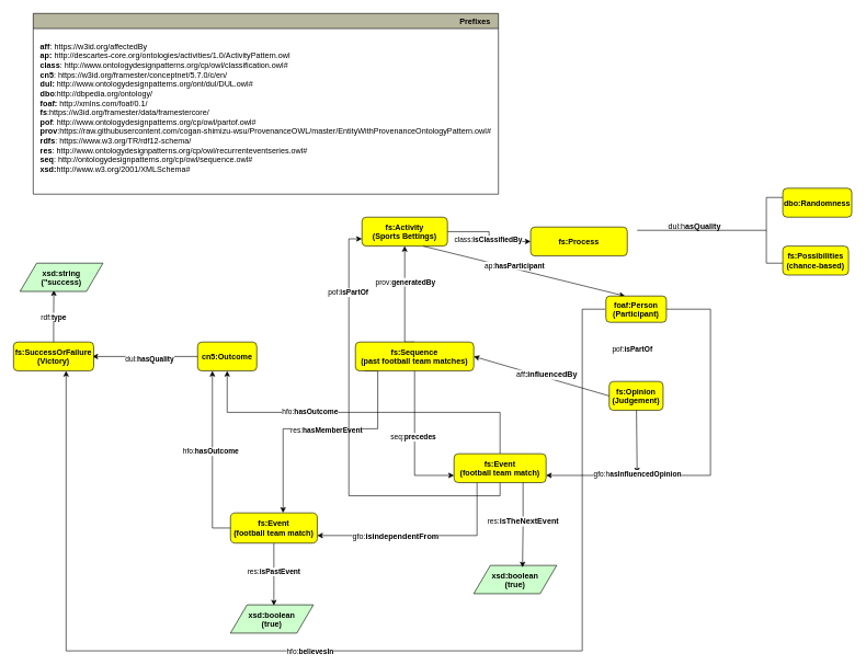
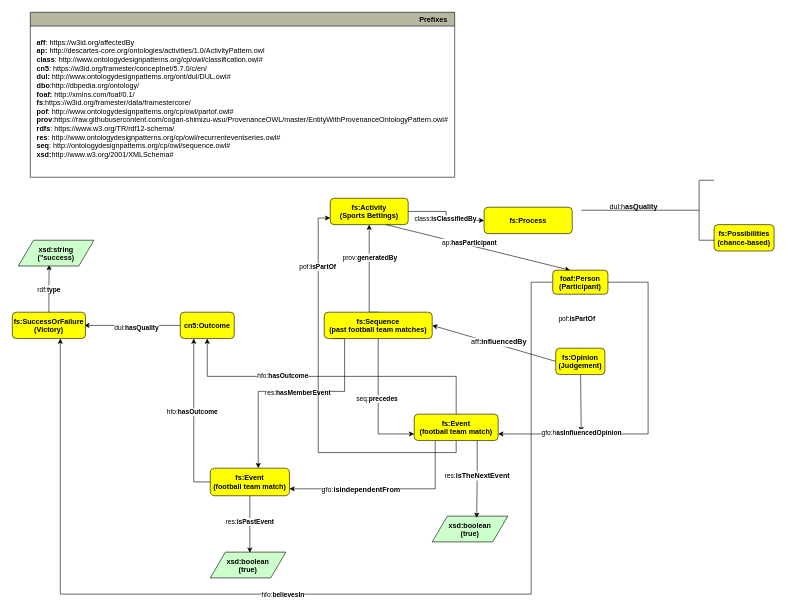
  <mxCell id="0" />
  <mxCell id="1" parent="0" />
  <mxCell id="2" style="edgeStyle=orthogonalEdgeStyle;rounded=0;orthogonalLoop=1;jettySize=auto;html=1;" parent="1" source="5" target="4" edge="1"><mxGeometry relative="1" as="geometry"><mxPoint x="610" y="440" as="sourcePoint" /></mxGeometry></mxCell>
  <mxCell id="3" value="class:&lt;b style=&quot;border-color: var(--border-color);&quot;&gt;isClassifiedBy&lt;/b&gt;" style="edgeLabel;html=1;align=center;verticalAlign=middle;resizable=0;points=[];" parent="2" vertex="1" connectable="0"><mxGeometry x="0.079" y="-2" relative="1" as="geometry"><mxPoint as="offset" /></mxGeometry></mxCell>
  <mxCell id="4" value="fs:Process" style="graphMlID=n4;shape=rect;rounded=1;arcsize=30;fillColor=#ffff00;strokeColor=#000000;strokeWidth=1.0;fontStyle=1" parent="1" vertex="1"><mxGeometry x="806.5" y="345" width="147.01" height="44" as="geometry" /></mxCell>
  <mxCell id="5" value="fs:Activity&#10;(Sports Bettings)" style="graphMlID=n4;shape=rect;rounded=1;arcsize=30;fillColor=#ffff00;strokeColor=#000000;strokeWidth=1.0;fontStyle=1" parent="1" vertex="1"><mxGeometry x="550" y="330" width="130" height="44" as="geometry" /></mxCell>
  <mxCell id="6" value="" style="endArrow=classic;html=1;textDirection=ltr;rounded=0;exitX=0.842;exitY=1.027;exitDx=0;exitDy=0;exitPerimeter=0;entryX=0.315;entryY=0;entryDx=0;entryDy=0;entryPerimeter=0;" parent="1" target="9" edge="1"><mxGeometry width="50" height="50" relative="1" as="geometry"><mxPoint x="643" y="374" as="sourcePoint" /><mxPoint x="940" y="440" as="targetPoint" /></mxGeometry></mxCell>
  <mxCell id="7" value="ap:&lt;b&gt;hasParticipant&lt;/b&gt;" style="edgeLabel;html=1;align=center;verticalAlign=middle;resizable=0;points=[];" parent="6" vertex="1" connectable="0"><mxGeometry x="-0.107" y="5" relative="1" as="geometry"><mxPoint as="offset" /></mxGeometry></mxCell>
  <mxCell id="8" style="edgeStyle=orthogonalEdgeStyle;rounded=0;orthogonalLoop=1;jettySize=auto;html=1;exitX=1;exitY=0.5;exitDx=0;exitDy=0;entryX=1;entryY=0.75;entryDx=0;entryDy=0;" edge="1" parent="1" source="9" target="25"><mxGeometry relative="1" as="geometry"><Array as="points"><mxPoint x="1080" y="470" /><mxPoint x="1080" y="723" /></Array></mxGeometry></mxCell>
  <mxCell id="9" value="&#10;foaf:Person&#10;(Participant)&#10;" style="graphMlID=n4;shape=rect;rounded=1;arcsize=30;fillColor=#ffff00;strokeColor=#000000;strokeWidth=1.0;fontStyle=1" parent="1" vertex="1"><mxGeometry x="921" y="450" width="91.97" height="40" as="geometry" /></mxCell>
  <mxCell id="10" style="edgeStyle=orthogonalEdgeStyle;rounded=0;orthogonalLoop=1;jettySize=auto;html=1;exitX=0.5;exitY=1;exitDx=0;exitDy=0;entryX=0;entryY=0.75;entryDx=0;entryDy=0;" parent="1" source="16" target="25" edge="1"><mxGeometry relative="1" as="geometry" /></mxCell>
  <mxCell id="11" value="seq:&lt;b&gt;precedes&lt;/b&gt;" style="edgeLabel;html=1;align=center;verticalAlign=middle;resizable=0;points=[];" parent="10" vertex="1" connectable="0"><mxGeometry x="-0.087" y="-3" relative="1" as="geometry"><mxPoint as="offset" /></mxGeometry></mxCell>
  <mxCell id="12" style="edgeStyle=orthogonalEdgeStyle;rounded=0;orthogonalLoop=1;jettySize=auto;html=1;exitX=0.5;exitY=0;exitDx=0;exitDy=0;entryX=0.5;entryY=1;entryDx=0;entryDy=0;" parent="1" source="16" target="5" edge="1"><mxGeometry relative="1" as="geometry"><Array as="points"><mxPoint x="615" y="520" /></Array></mxGeometry></mxCell>
  <mxCell id="13" value="prov:&lt;b style=&quot;border-color: var(--border-color);&quot;&gt;generatedBy&lt;/b&gt;" style="edgeLabel;html=1;align=center;verticalAlign=middle;resizable=0;points=[];" parent="12" vertex="1" connectable="0"><mxGeometry x="-0.038" y="3" relative="1" as="geometry"><mxPoint x="3" y="-30" as="offset" /></mxGeometry></mxCell>
  <mxCell id="14" style="edgeStyle=orthogonalEdgeStyle;rounded=0;orthogonalLoop=1;jettySize=auto;html=1;exitX=0;exitY=1;exitDx=0;exitDy=0;entryX=0.5;entryY=0;entryDx=0;entryDy=0;" parent="1" edge="1"><mxGeometry relative="1" as="geometry"><mxPoint x="429.995" y="780" as="targetPoint" /><mxPoint x="554.01" y="564" as="sourcePoint" /><Array as="points"><mxPoint x="574.01" y="564" /><mxPoint x="574.01" y="652" /><mxPoint x="430.01" y="652" /></Array></mxGeometry></mxCell>
  <mxCell id="15" value="res:&lt;b&gt;hasMemberEvent&lt;/b&gt;" style="edgeLabel;html=1;align=center;verticalAlign=middle;resizable=0;points=[];" parent="14" vertex="1" connectable="0"><mxGeometry x="-0.019" y="1" relative="1" as="geometry"><mxPoint as="offset" /></mxGeometry></mxCell>
  <mxCell id="16" value="fs:Sequence&#10;(past football team matches)" style="graphMlID=n4;shape=rect;rounded=1;arcsize=30;fillColor=#ffff00;strokeColor=#000000;strokeWidth=1.0;fontStyle=1" parent="1" vertex="1"><mxGeometry x="540" y="520" width="180" height="44" as="geometry" /></mxCell>
  <mxCell id="17" style="edgeStyle=orthogonalEdgeStyle;rounded=0;orthogonalLoop=1;jettySize=auto;html=1;exitX=0.5;exitY=0;exitDx=0;exitDy=0;entryX=0.5;entryY=1;entryDx=0;entryDy=0;" parent="1" source="25" target="21" edge="1"><mxGeometry relative="1" as="geometry"><mxPoint x="355" y="890.8" as="sourcePoint" /></mxGeometry></mxCell>
  <mxCell id="18" value="hfo:&lt;b&gt;hasOutcome&lt;/b&gt;" style="edgeLabel;html=1;align=center;verticalAlign=middle;resizable=0;points=[];" parent="17" vertex="1" connectable="0"><mxGeometry x="-0.185" y="-2" relative="1" as="geometry"><mxPoint x="-133" as="offset" /></mxGeometry></mxCell>
  <mxCell id="19" style="edgeStyle=orthogonalEdgeStyle;rounded=0;orthogonalLoop=1;jettySize=auto;html=1;" parent="1" source="21" edge="1"><mxGeometry relative="1" as="geometry"><mxPoint x="140" y="542" as="targetPoint" /></mxGeometry></mxCell>
  <mxCell id="20" value="dul:&lt;b&gt;hasQuality&lt;/b&gt;" style="edgeLabel;html=1;align=center;verticalAlign=middle;resizable=0;points=[];" parent="19" vertex="1" connectable="0"><mxGeometry x="-0.076" y="3" relative="1" as="geometry"><mxPoint as="offset" /></mxGeometry></mxCell>
  <mxCell id="21" value="cn5:Outcome" style="graphMlID=n4;shape=rect;rounded=1;arcsize=30;fillColor=#ffff00;strokeColor=#000000;strokeWidth=1.0;fontStyle=1" parent="1" vertex="1"><mxGeometry x="300" y="520" width="90" height="44" as="geometry" /></mxCell>
  <mxCell id="22" style="edgeStyle=orthogonalEdgeStyle;rounded=0;orthogonalLoop=1;jettySize=auto;html=1;exitX=0.5;exitY=1;exitDx=0;exitDy=0;entryX=0;entryY=0.75;entryDx=0;entryDy=0;" parent="1" source="25" target="5" edge="1"><mxGeometry relative="1" as="geometry" /></mxCell>
  <mxCell id="23" value="pof:&lt;b&gt;isPartOf&lt;/b&gt;" style="edgeLabel;html=1;align=center;verticalAlign=middle;resizable=0;points=[];" parent="22" vertex="1" connectable="0"><mxGeometry x="0.695" y="2" relative="1" as="geometry"><mxPoint as="offset" /></mxGeometry></mxCell>
  <mxCell id="24" style="edgeStyle=orthogonalEdgeStyle;rounded=0;orthogonalLoop=1;jettySize=auto;html=1;exitX=0.25;exitY=1;exitDx=0;exitDy=0;entryX=1;entryY=0.75;entryDx=0;entryDy=0;" edge="1" parent="1" source="25" target="49"><mxGeometry relative="1" as="geometry"><Array as="points"><mxPoint x="725" y="815" /></Array></mxGeometry></mxCell>
  <mxCell id="25" value="fs:Event&#10;(football team match)" style="graphMlID=n4;shape=rect;rounded=1;arcsize=30;fillColor=#ffff00;strokeColor=#000000;strokeWidth=1.0;fontStyle=1" parent="1" vertex="1"><mxGeometry x="690" y="690" width="140" height="44" as="geometry" /></mxCell>
  <mxCell id="26" style="edgeStyle=orthogonalEdgeStyle;rounded=0;orthogonalLoop=1;jettySize=auto;html=1;" parent="1" target="28" edge="1"><mxGeometry relative="1" as="geometry"><mxPoint x="920" y="470" as="sourcePoint" /><Array as="points"><mxPoint x="885" y="470" /><mxPoint x="885" y="990" /><mxPoint x="100" y="990" /></Array><mxPoint x="100.005" y="674" as="targetPoint" /></mxGeometry></mxCell>
  <mxCell id="27" value="hfo:&lt;b&gt;believesIn&lt;/b&gt;" style="edgeLabel;html=1;align=center;verticalAlign=middle;resizable=0;points=[];" parent="26" vertex="1" connectable="0"><mxGeometry x="0.013" relative="1" as="geometry"><mxPoint x="-76" as="offset" /></mxGeometry></mxCell>
  <mxCell id="28" value="fs:SuccessOrFailure&#10;(Victory)" style="graphMlID=n4;shape=rect;rounded=1;arcsize=30;fillColor=#ffff00;strokeColor=#000000;strokeWidth=1.0;fontStyle=1" parent="1" vertex="1"><mxGeometry x="20" y="520" width="121.97" height="44" as="geometry" /></mxCell>
  <mxCell id="29" style="edgeStyle=orthogonalEdgeStyle;rounded=0;orthogonalLoop=1;jettySize=auto;html=1;exitX=0.5;exitY=0;exitDx=0;exitDy=0;" parent="1" source="30" target="54" edge="1"><mxGeometry relative="1" as="geometry" /></mxCell>
  <mxCell id="30" value="fs:Opinion&#10;(Judgement)" style="graphMlID=n4;shape=rect;rounded=1;arcsize=30;fillColor=#ffff00;strokeColor=#000000;strokeWidth=1.0;fontStyle=1" parent="1" vertex="1"><mxGeometry x="926" y="580" width="81.968" height="44" as="geometry" /></mxCell>
  <mxCell id="31" value="pof:&lt;b&gt;isPartOf&lt;/b&gt;" style="edgeLabel;html=1;align=center;verticalAlign=middle;resizable=0;points=[];" parent="1" vertex="1" connectable="0"><mxGeometry x="960" y="530" as="geometry" /></mxCell>
  <mxCell id="32" value="" style="endArrow=classic;html=1;textDirection=ltr;rounded=0;entryX=1;entryY=0.5;entryDx=0;entryDy=0;exitX=0;exitY=0.5;exitDx=0;exitDy=0;" parent="1" source="30" target="16" edge="1"><mxGeometry width="50" height="50" relative="1" as="geometry"><mxPoint x="867.95" y="541.5" as="sourcePoint" /><mxPoint x="720" y="541.5" as="targetPoint" /></mxGeometry></mxCell>
  <mxCell id="33" value="aff&lt;b&gt;:influencedBy&lt;/b&gt;" style="text;html=1;align=center;verticalAlign=middle;resizable=0;points=[];labelBackgroundColor=#ffffff;rotation=0;" parent="32" vertex="1" connectable="0"><mxGeometry x="-0.221" relative="1" as="geometry"><mxPoint x="-15" y="-9" as="offset" /></mxGeometry></mxCell>
  <mxCell id="34" value="" style="strokeWidth=1;html=1;shape=mxgraph.flowchart.annotation_2;align=left;labelPosition=right;pointerEvents=1;" parent="1" vertex="1"><mxGeometry x="1140" y="300" width="50" height="100" as="geometry" /></mxCell>
- <mxCell id="35" value="dbo:Randomness" style="graphMlID=n4;shape=rect;rounded=1;arcsize=30;fillColor=#ffff00;strokeColor=#000000;strokeWidth=1.0;fontStyle=1" parent="1" vertex="1"><mxGeometry x="1190" y="286" width="104.93" height="44" as="geometry" /></mxCell>
  <mxCell id="36" value="fs:Possibilities&#10;(chance-based)" style="graphMlID=n4;shape=rect;rounded=1;arcsize=30;fillColor=#ffff00;strokeColor=#000000;strokeWidth=1.0;fontStyle=1" parent="1" vertex="1"><mxGeometry x="1190" y="374" width="100" height="44" as="geometry" /></mxCell>
  <mxCell id="37" value="" style="line;strokeWidth=1;html=1;" parent="1" vertex="1"><mxGeometry x="968.51" y="345" width="171.49" height="10" as="geometry" /></mxCell>
  <mxCell id="38" value="dul:h&lt;b&gt;asQuality&lt;/b&gt;" style="text;whiteSpace=wrap;html=1;" parent="1" vertex="1"><mxGeometry x="1013.89" y="330" width="80.74" height="20" as="geometry" /></mxCell>
  <mxCell id="39" style="edgeStyle=orthogonalEdgeStyle;rounded=0;orthogonalLoop=1;jettySize=auto;html=1;entryX=0.505;entryY=1.159;entryDx=0;entryDy=0;entryPerimeter=0;" parent="1" source="28" edge="1"><mxGeometry relative="1" as="geometry"><mxPoint x="81.394" y="440.996" as="targetPoint" /></mxGeometry></mxCell>
  <mxCell id="40" value="rdf:&lt;b&gt;type&lt;/b&gt;" style="edgeLabel;html=1;align=center;verticalAlign=middle;resizable=0;points=[];" parent="39" vertex="1" connectable="0"><mxGeometry x="-0.024" y="-1" relative="1" as="geometry"><mxPoint x="-1" y="-1" as="offset" /></mxGeometry></mxCell>
  <mxCell id="41" value="xsd:string&#10;(&quot;success)" style="graphMlID=n6;shape=parallelogram;fillColor=#ccffcc;strokeColor=#000000;strokeWidth=1.0;fontStyle=1" parent="1" vertex="1"><mxGeometry x="30" y="400" width="126.095" height="43" as="geometry" /></mxCell>
  <mxCell id="42" value="xsd:boolean&#10;(true)" style="graphMlID=n6;shape=parallelogram;fillColor=#ccffcc;strokeColor=#000000;strokeWidth=1.0;fontStyle=1" parent="1" vertex="1"><mxGeometry x="720" y="860" width="126.095" height="43" as="geometry" /></mxCell>
  <mxCell id="43" style="edgeStyle=orthogonalEdgeStyle;rounded=0;orthogonalLoop=1;jettySize=auto;html=1;exitX=0.75;exitY=1;exitDx=0;exitDy=0;entryX=0.588;entryY=0.07;entryDx=0;entryDy=0;entryPerimeter=0;" parent="1" source="25" target="42" edge="1"><mxGeometry relative="1" as="geometry" /></mxCell>
  <mxCell id="44" value="res:&lt;b style=&quot;border-color: var(--border-color); font-size: 12px;&quot;&gt;isTheNextEvent&lt;/b&gt;" style="edgeLabel;html=1;align=center;verticalAlign=middle;resizable=0;points=[];" parent="43" vertex="1" connectable="0"><mxGeometry x="-0.107" y="-1" relative="1" as="geometry"><mxPoint as="offset" /></mxGeometry></mxCell>
  <mxCell id="45" style="edgeStyle=orthogonalEdgeStyle;rounded=0;orthogonalLoop=1;jettySize=auto;html=1;exitX=0.5;exitY=1;exitDx=0;exitDy=0;" parent="1" source="49" edge="1"><mxGeometry relative="1" as="geometry"><mxPoint x="416" y="921" as="targetPoint" /><mxPoint x="415.985" y="837" as="sourcePoint" /></mxGeometry></mxCell>
  <mxCell id="46" value="res:&lt;b style=&quot;border-color: var(--border-color);&quot;&gt;isPastEvent&lt;/b&gt;" style="edgeLabel;html=1;align=center;verticalAlign=middle;resizable=0;points=[];" parent="45" vertex="1" connectable="0"><mxGeometry x="-0.079" relative="1" as="geometry"><mxPoint as="offset" /></mxGeometry></mxCell>
  <mxCell id="47" style="edgeStyle=orthogonalEdgeStyle;rounded=0;orthogonalLoop=1;jettySize=auto;html=1;exitX=0;exitY=0.5;exitDx=0;exitDy=0;entryX=0.25;entryY=1;entryDx=0;entryDy=0;" parent="1" source="49" target="21" edge="1"><mxGeometry relative="1" as="geometry"><mxPoint x="220" y="803" as="targetPoint" /></mxGeometry></mxCell>
  <mxCell id="48" value="hfo:&lt;b&gt;hasOutcome&lt;/b&gt;" style="edgeLabel;html=1;align=center;verticalAlign=middle;resizable=0;points=[];" parent="47" vertex="1" connectable="0"><mxGeometry x="0.084" y="3" relative="1" as="geometry"><mxPoint as="offset" /></mxGeometry></mxCell>
  <mxCell id="49" value="fs:Event&#10;(football team match)" style="graphMlID=n4;shape=rect;rounded=1;arcsize=30;fillColor=#ffff00;strokeColor=#000000;strokeWidth=1.0;fontStyle=1" parent="1" vertex="1"><mxGeometry x="350" y="780" width="131.97" height="46" as="geometry" /></mxCell>
  <mxCell id="50" value="xsd:boolean&#10;(true)" style="graphMlID=n6;shape=parallelogram;fillColor=#ccffcc;strokeColor=#000000;strokeWidth=1.0;fontStyle=1" parent="1" vertex="1"><mxGeometry x="350" y="920" width="126.09" height="43" as="geometry" /></mxCell>
  <mxCell id="51" value="Prefixes" style="graphMlID=n0;shape=swimlane;startSize=23;fillColor=#b7b69e;strokeColor=#000000;strokeWidth=1.0;align=right;spacingRight=10;fontStyle=1" vertex="1" parent="1"><mxGeometry x="50" y="20" width="707.5" height="275" as="geometry" /></mxCell>
  <mxCell id="52" value="&lt;div style=&quot;text-align: left;&quot;&gt;&lt;b&gt;aff&lt;/b&gt;:&amp;nbsp;https://w3id.org/affectedBy&lt;/div&gt;&lt;div style=&quot;text-align: left;&quot;&gt;&lt;b&gt;ap:&amp;nbsp;&lt;/b&gt;http://descartes-core.org/ontologies/activities/1.0/ActivityPattern.owl&lt;/div&gt;&lt;div style=&quot;text-align: left;&quot;&gt;&lt;b style=&quot;font-weight: bold; background-color: initial;&quot;&gt;class&lt;/b&gt;&lt;span style=&quot;font-weight: normal; background-color: initial;&quot;&gt;: http://www.ontologydesignpatterns.org/cp/owl/classification.owl#&lt;/span&gt;&lt;/div&gt;&lt;div style=&quot;text-align: left;&quot;&gt;&lt;span style=&quot;background-color: initial;&quot;&gt;&lt;b&gt;cn5&lt;/b&gt;&lt;/span&gt;&lt;span style=&quot;font-weight: normal; background-color: initial;&quot;&gt;:&amp;nbsp;&lt;/span&gt;&lt;span style=&quot;background-color: initial;&quot;&gt;https:​/​/​w3id.​org/​framester/​conceptnet/​5.​7.​0/​c/​en/​&lt;/span&gt;&lt;/div&gt;&lt;div style=&quot;text-align: left;&quot;&gt;&lt;span style=&quot;background-color: initial;&quot;&gt;&lt;b&gt;dul:&lt;/b&gt;&lt;/span&gt;&lt;span style=&quot;font-weight: normal; background-color: initial;&quot;&gt;&amp;nbsp;&lt;/span&gt;&lt;span style=&quot;background-color: initial;&quot;&gt;http://www.ontologydesignpatterns.org/ont/dul/DUL.owl#&lt;/span&gt;&lt;/div&gt;&lt;div style=&quot;text-align: left;&quot;&gt;&lt;span style=&quot;background-color: initial;&quot;&gt;&lt;b&gt;dbo&lt;/b&gt;:&lt;/span&gt;&lt;span style=&quot;background-color: initial;&quot;&gt;http://dbpedia.org/ontology/&lt;/span&gt;&lt;/div&gt;&lt;div style=&quot;text-align: left;&quot;&gt;&lt;span style=&quot;background-color: initial;&quot;&gt;&lt;b&gt;foaf:&amp;nbsp;&lt;/b&gt;&lt;/span&gt;&lt;span style=&quot;background-color: initial;&quot;&gt;http://xmlns.com/foaf/0.1/&lt;/span&gt;&lt;/div&gt;&lt;div style=&quot;text-align: left;&quot;&gt;&lt;span style=&quot;background-color: initial;&quot;&gt;&lt;b&gt;fs&lt;/b&gt;:&lt;/span&gt;&lt;span style=&quot;background-color: initial; text-align: center;&quot;&gt;https://w3id.org/framester/data/framestercore/&lt;/span&gt;&lt;/div&gt;&lt;div style=&quot;text-align: left;&quot;&gt;&lt;span style=&quot;background-color: initial;&quot;&gt;&lt;b&gt;pof&lt;/b&gt;:&amp;nbsp;&lt;/span&gt;&lt;span style=&quot;background-color: initial;&quot;&gt;http://www.ontologydesignpatterns.org/cp/owl/partof.owl#&lt;/span&gt;&lt;/div&gt;&lt;div style=&quot;text-align: left;&quot;&gt;&lt;span style=&quot;background-color: initial;&quot;&gt;&lt;b&gt;prov&lt;/b&gt;:&lt;/span&gt;&lt;span style=&quot;background-color: initial;&quot;&gt;https://raw.githubusercontent.com/cogan-shimizu-wsu/ProvenanceOWL/master/EntityWithProvenanceOntologyPattern.owl#&amp;nbsp;&lt;/span&gt;&lt;/div&gt;&lt;div style=&quot;text-align: left;&quot;&gt;&lt;span style=&quot;background-color: initial;&quot;&gt;&lt;b&gt;rdfs&lt;/b&gt;:&amp;nbsp;&lt;/span&gt;&lt;span style=&quot;background-color: initial;&quot;&gt;https://www.w3.org/TR/rdf12-schema/&lt;/span&gt;&lt;/div&gt;&lt;div style=&quot;text-align: left;&quot;&gt;&lt;span style=&quot;background-color: initial;&quot;&gt;&lt;b&gt;res&lt;/b&gt;:&amp;nbsp;&lt;/span&gt;&lt;span style=&quot;background-color: initial;&quot;&gt;http://www.ontologydesignpatterns.org/cp/owl/recurrenteventseries.owl#&amp;nbsp;&lt;/span&gt;&lt;/div&gt;&lt;div style=&quot;text-align: left;&quot;&gt;&lt;span style=&quot;background-color: initial;&quot;&gt;&lt;b&gt;seq&lt;/b&gt;:&amp;nbsp;&lt;/span&gt;&lt;span style=&quot;background-color: initial;&quot;&gt;http://ontologydesignpatterns.org/cp/owl/sequence.owl#&lt;/span&gt;&lt;/div&gt;&lt;div style=&quot;text-align: left;&quot;&gt;&lt;span style=&quot;background-color: initial;&quot;&gt;&lt;b&gt;xsd:&lt;/b&gt;&lt;/span&gt;&lt;span style=&quot;background-color: initial;&quot;&gt;http://www.w3.org/2001/XMLSchema#&lt;/span&gt;&lt;/div&gt;&lt;div style=&quot;text-align: left;&quot;&gt;&lt;b style=&quot;background-color: initial;&quot;&gt;&lt;br&gt;&lt;/b&gt;&lt;/div&gt;" style="text;html=1;align=center;verticalAlign=middle;resizable=0;points=[];autosize=1;strokeColor=none;fillColor=none;" vertex="1" parent="51"><mxGeometry y="36" width="710" height="230" as="geometry" /></mxCell>
  <mxCell id="53" value="gfo:&lt;b&gt;isindependentFrom&lt;/b&gt;" style="text;html=1;align=center;verticalAlign=middle;resizable=0;points=[];labelBackgroundColor=#ffffff;rotation=0;" vertex="1" connectable="0" parent="1"><mxGeometry x="600" y="815" as="geometry" /></mxCell>
  <mxCell id="54" value="gfo:h&lt;b&gt;asInfluencedOpinion&lt;/b&gt;" style="edgeLabel;html=1;align=center;verticalAlign=middle;resizable=0;points=[];" vertex="1" connectable="0" parent="1"><mxGeometry x="968.51" y="720" as="geometry" /></mxCell>
